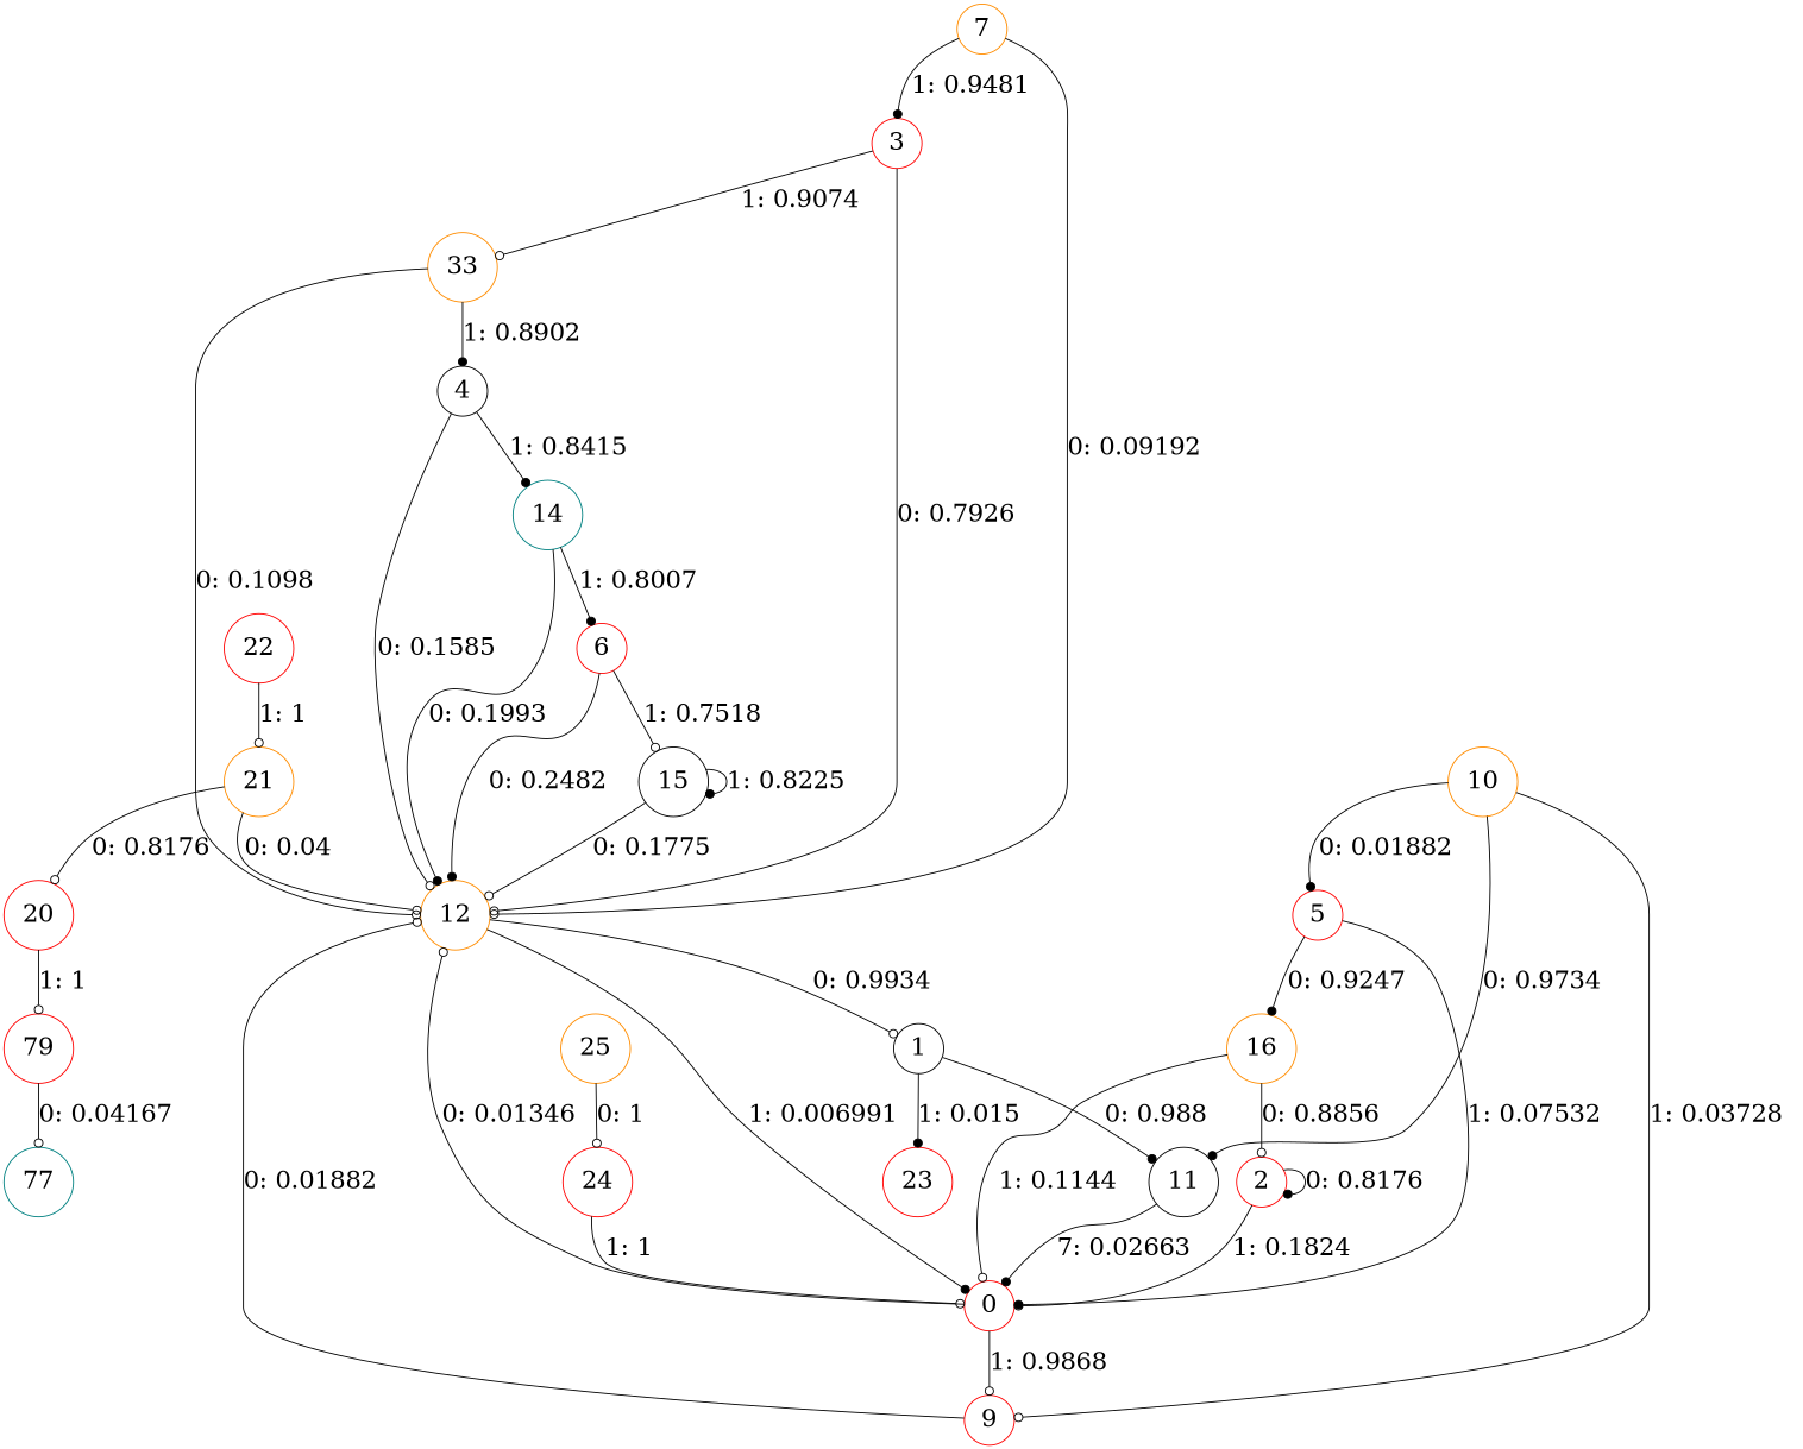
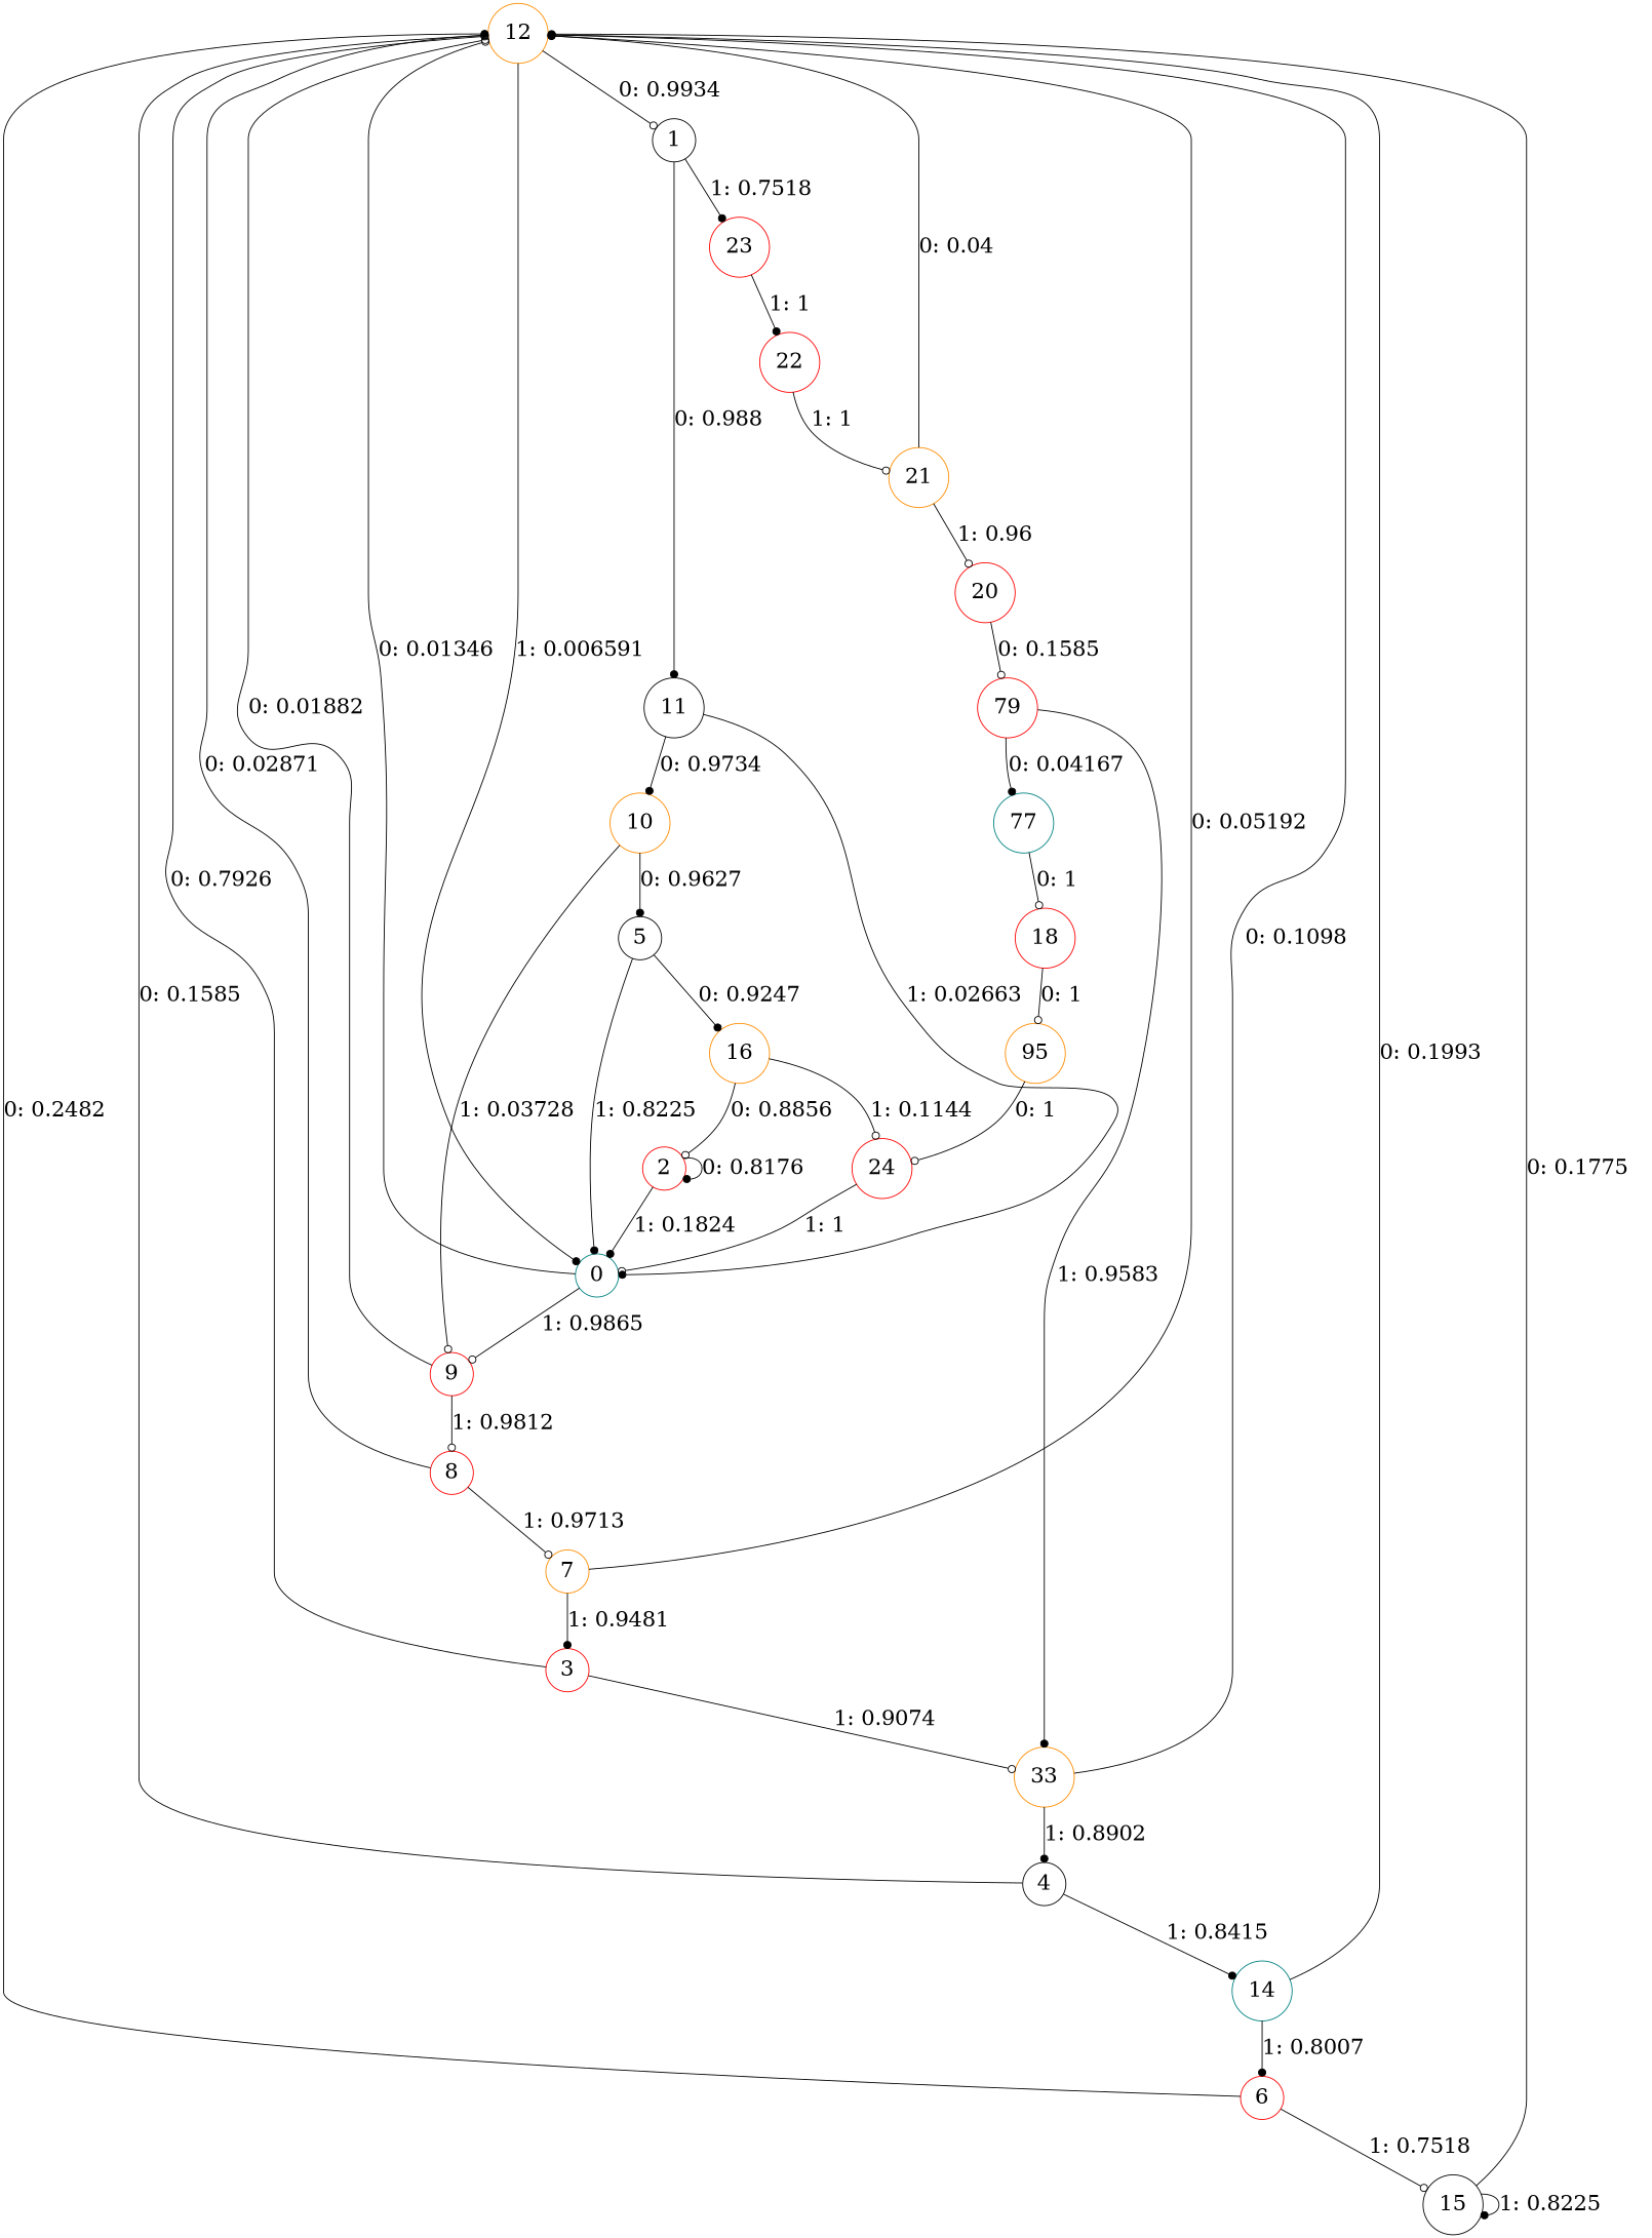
  digraph {
    node [color=red fontsize=24 shape=circle]
    edge [arrowhead=odot fontsize=24]
    12 [color=darkorange]
-   0
+   0 [color=teal]
    9
    1 [color=black]
+   8
    11 [color=black]
    23
    7 [color=darkorange]
    10 [color=darkorange]
    22
-   5
+   5 [color=black]
    21 [color=darkorange]
    2
    3
    n15 [color=darkorange label=33]
    4 [color=black]
    14 [color=teal]
    6
    15 [color=black]
    16 [color=darkorange]
    n21 [color=teal label=77]
-   25 [color=darkorange]
+   18
+   25 [color=darkorange label=95]
    24
    n25 [label=79]
    20
-   12 -> 0 [arrowhead=dot label="1: 0.006991  "]
+   12 -> 0 [arrowhead=dot label="1: 0.006591  "]
    12 -> 1 [label="0: 0.9934   "]
    0 -> 12 [label="0: 0.01346  "]
-   0 -> 9 [label="1: 0.9868   "]
+   0 -> 9 [label="1: 0.9865   "]
    9 -> 12 [label="0: 0.01882  "]
+   9 -> 8 [label="1: 0.9812   "]
    1 -> 11 [arrowhead=dot label="0: 0.988    "]
-   1 -> 23 [arrowhead=dot label="1: 0.015    "]
-   11 -> 0 [arrowhead=dot label="7: 0.02663  "]
-   10 -> 11 [arrowhead=dot label="0: 0.9734   "]
-   7 -> 12 [label="0: 0.09192  "]
+   1 -> 23 [arrowhead=dot label="1: 0.7518   "]
+   8 -> 12 [label="0: 0.02871  "]
+   8 -> 7 [label="1: 0.9713   "]
+   11 -> 0 [arrowhead=dot label="1: 0.02663  "]
+   11 -> 10 [arrowhead=dot label="0: 0.9734   "]
+   23 -> 22 [arrowhead=dot label="1: 1        "]
+   7 -> 12 [label="0: 0.05192  "]
    7 -> 3 [arrowhead=dot label="1: 0.9481   "]
    10 -> 9 [label="1: 0.03728  "]
-   10 -> 5 [arrowhead=dot label="0: 0.01882  "]
+   10 -> 5 [arrowhead=dot label="0: 0.9627   "]
    22 -> 21 [label="1: 1        "]
-   5 -> 0 [arrowhead=dot label="1: 0.07532  "]
+   5 -> 0 [arrowhead=dot label="1: 0.8225   "]
    5 -> 16 [arrowhead=dot label="0: 0.9247   "]
    21 -> 12 [label="0: 0.04     "]
-   21 -> 20 [label="0: 0.8176   "]
-   2 -> 0 [label="1: 0.1824   "]
+   21 -> 20 [label="1: 0.96     "]
+   2 -> 0 [arrowhead=dot label="1: 0.1824   "]
    2 -> 2 [arrowhead=dot label="0: 0.8176   "]
    3 -> 12 [label="0: 0.7926   "]
    3 -> n15 [label="1: 0.9074   "]
    n15 -> 12 [label="0: 0.1098   "]
    n15 -> 4 [arrowhead=dot label="1: 0.8902   "]
    4 -> 12 [label="0: 0.1585   "]
    4 -> 14 [arrowhead=dot label="1: 0.8415   "]
    14 -> 12 [arrowhead=dot label="0: 0.1993   "]
    14 -> 6 [arrowhead=dot label="1: 0.8007   "]
    6 -> 12 [arrowhead=dot label="0: 0.2482   "]
    6 -> 15 [label="1: 0.7518   "]
    15 -> 12 [label="0: 0.1775   "]
    15 -> 15 [arrowhead=dot label="1: 0.8225   "]
-   16 -> 0 [label="1: 0.1144   "]
+   16 -> 24 [label="1: 0.1144   "]
    16 -> 2 [label="0: 0.8856   "]
+   n21 -> 18 [label="0: 1        "]
+   18 -> 25 [label="0: 1        "]
    25 -> 24 [label="0: 1        "]
    24 -> 0 [label="1: 1        "]
-   n25 -> n21 [label="0: 0.04167  "]
-   20 -> n25 [label="1: 1        "]
+   n25 -> n15 [arrowhead=dot label="1: 0.9583   "]
+   n25 -> n21 [arrowhead=dot label="0: 0.04167  "]
+   20 -> n25 [label="0: 0.1585   "]
  }
